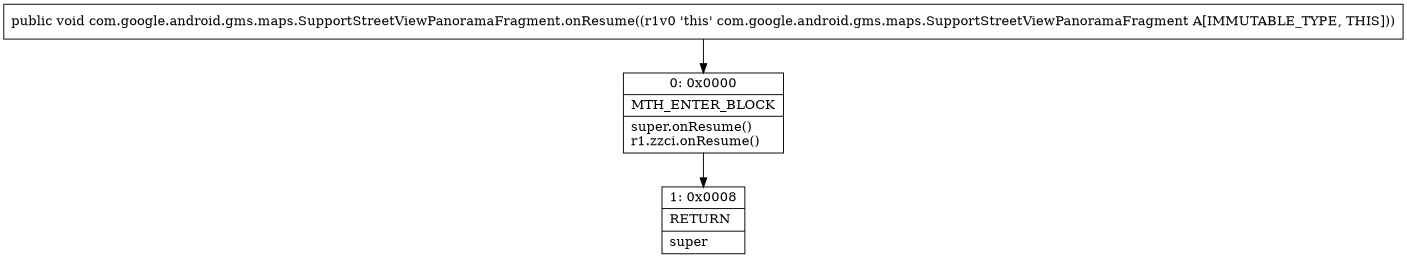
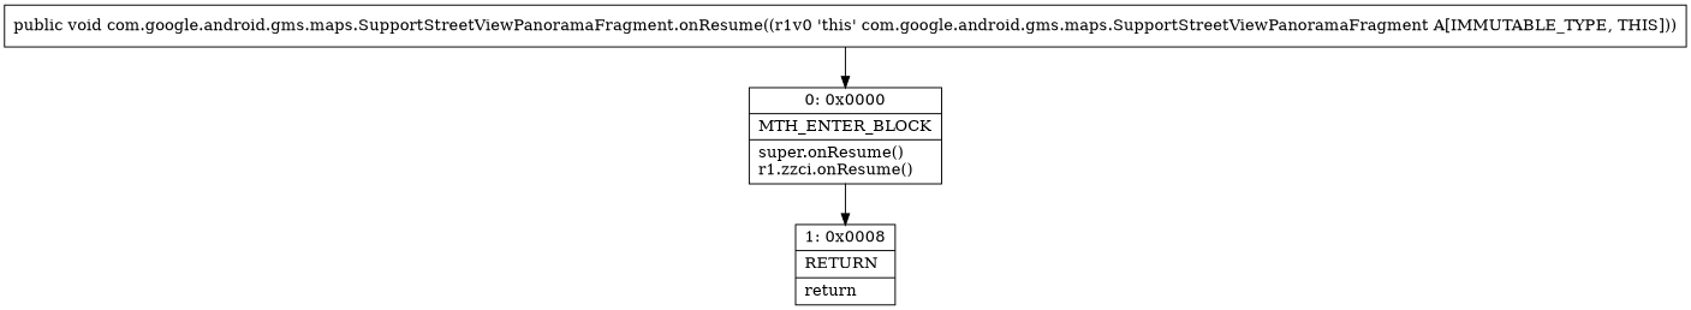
  digraph {
    node [shape=record]
    n1 [label="{0\:\ 0x0000|MTH_ENTER_BLOCK\l|super.onResume()\lr1.zzci.onResume()\l}"]
-   n2 [label="{1\:\ 0x0008|RETURN\l|super\l}"]
+   n2 [label="{1\:\ 0x0008|RETURN\l|return\l}"]
    n3 [label="{public void com.google.android.gms.maps.SupportStreetViewPanoramaFragment.onResume((r1v0 'this' com.google.android.gms.maps.SupportStreetViewPanoramaFragment A[IMMUTABLE_TYPE, THIS])) }"]
    n1 -> n2
    n3 -> n1
  }
